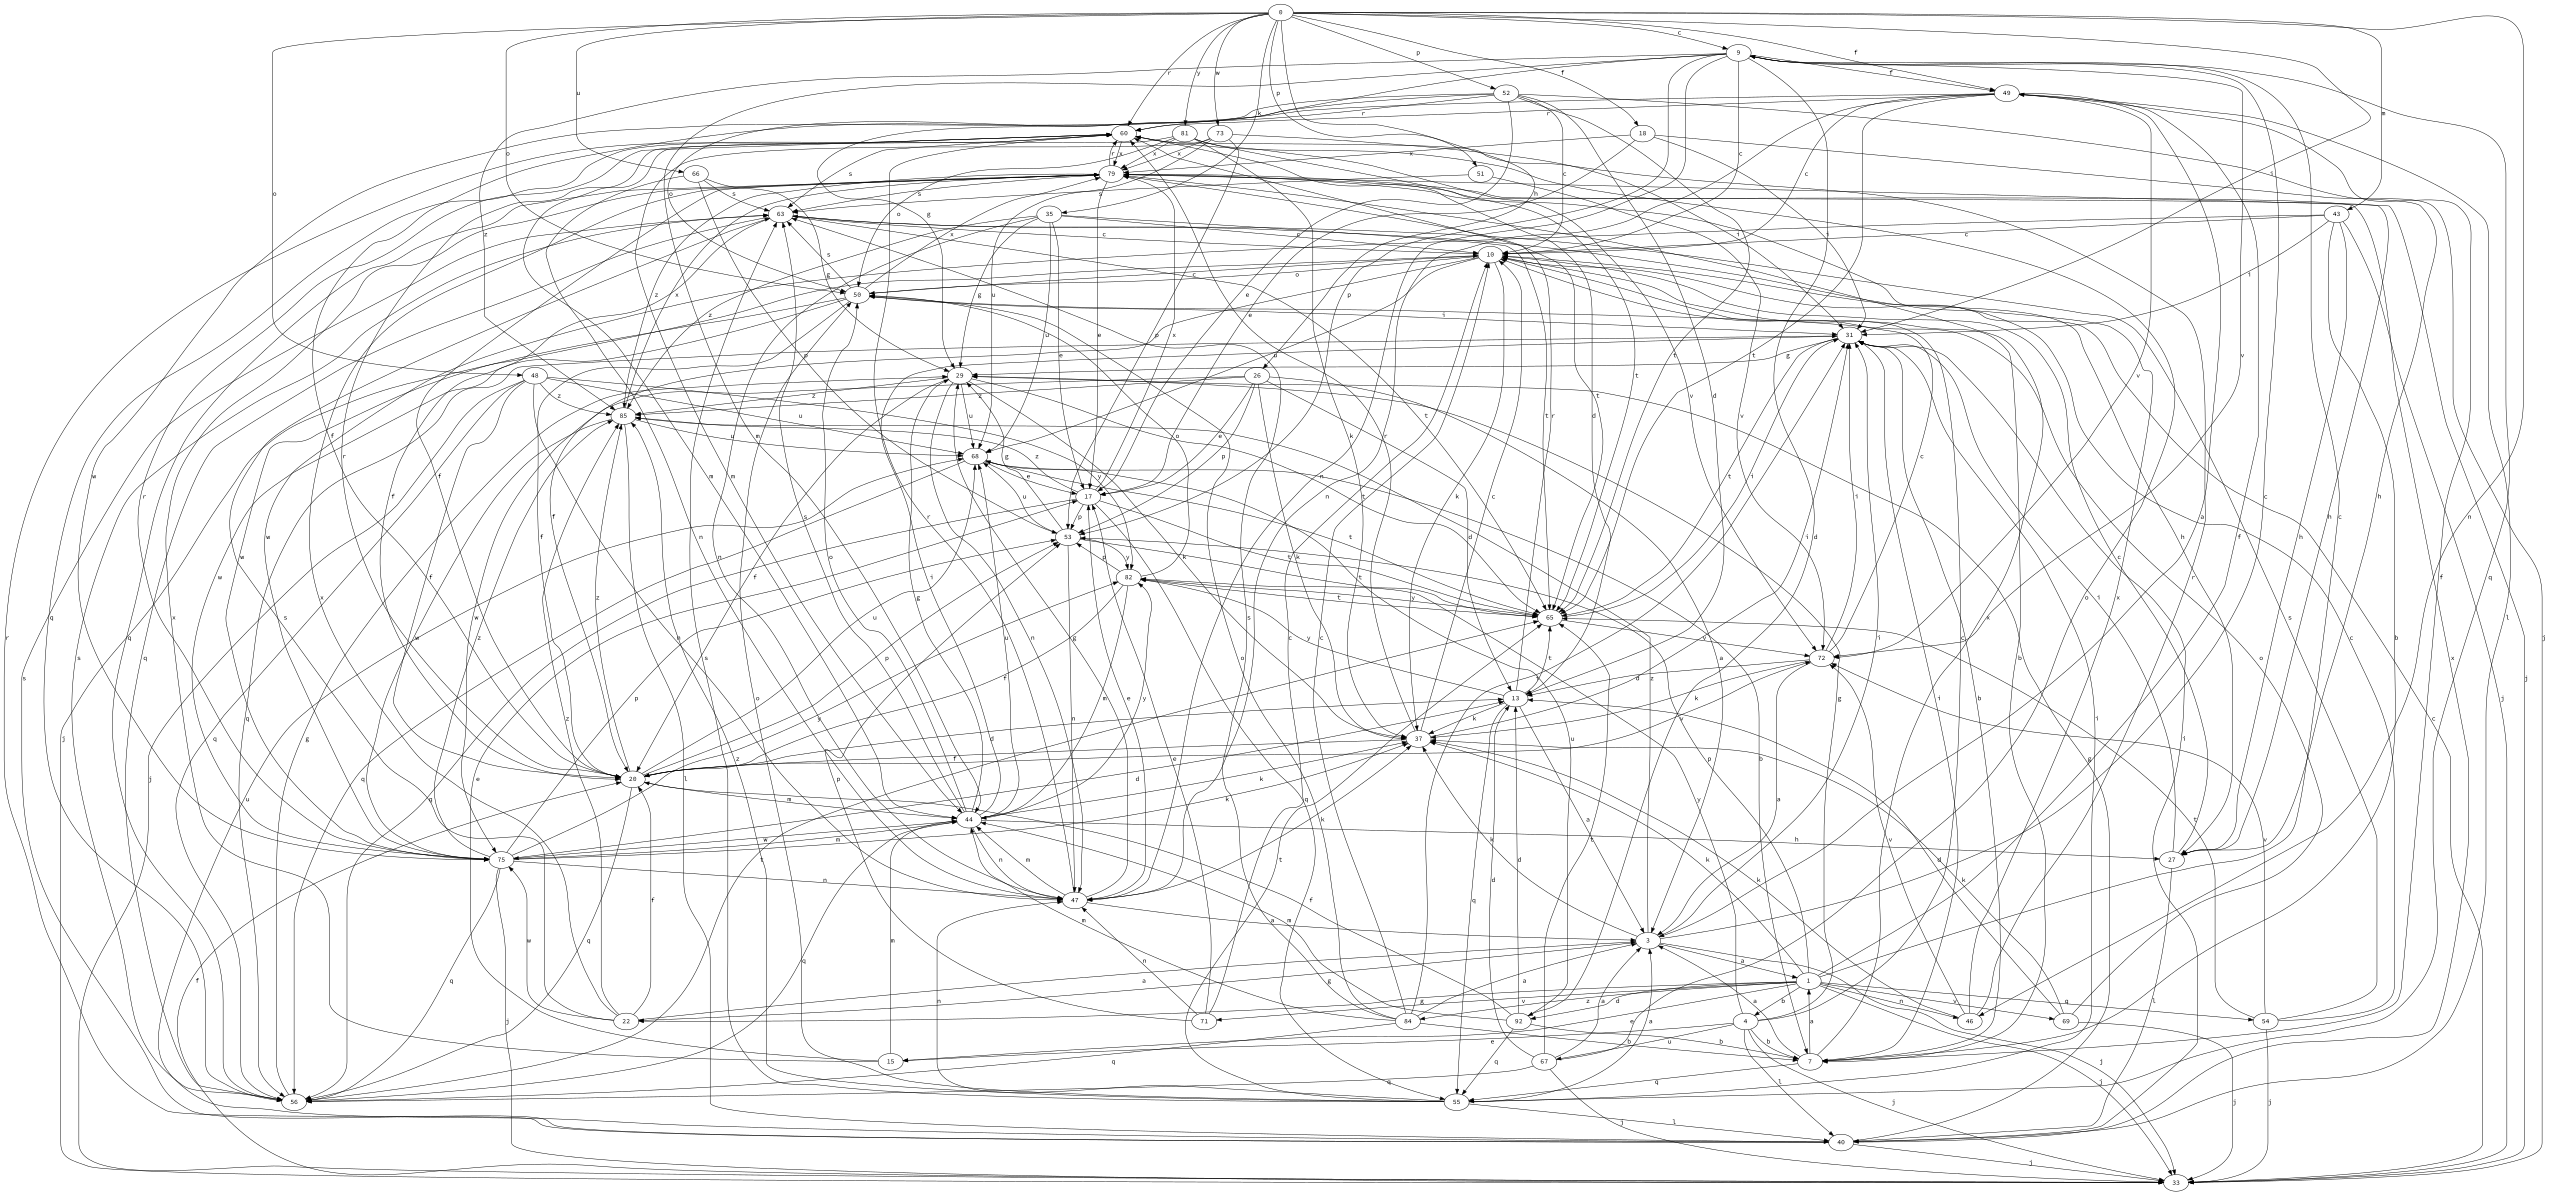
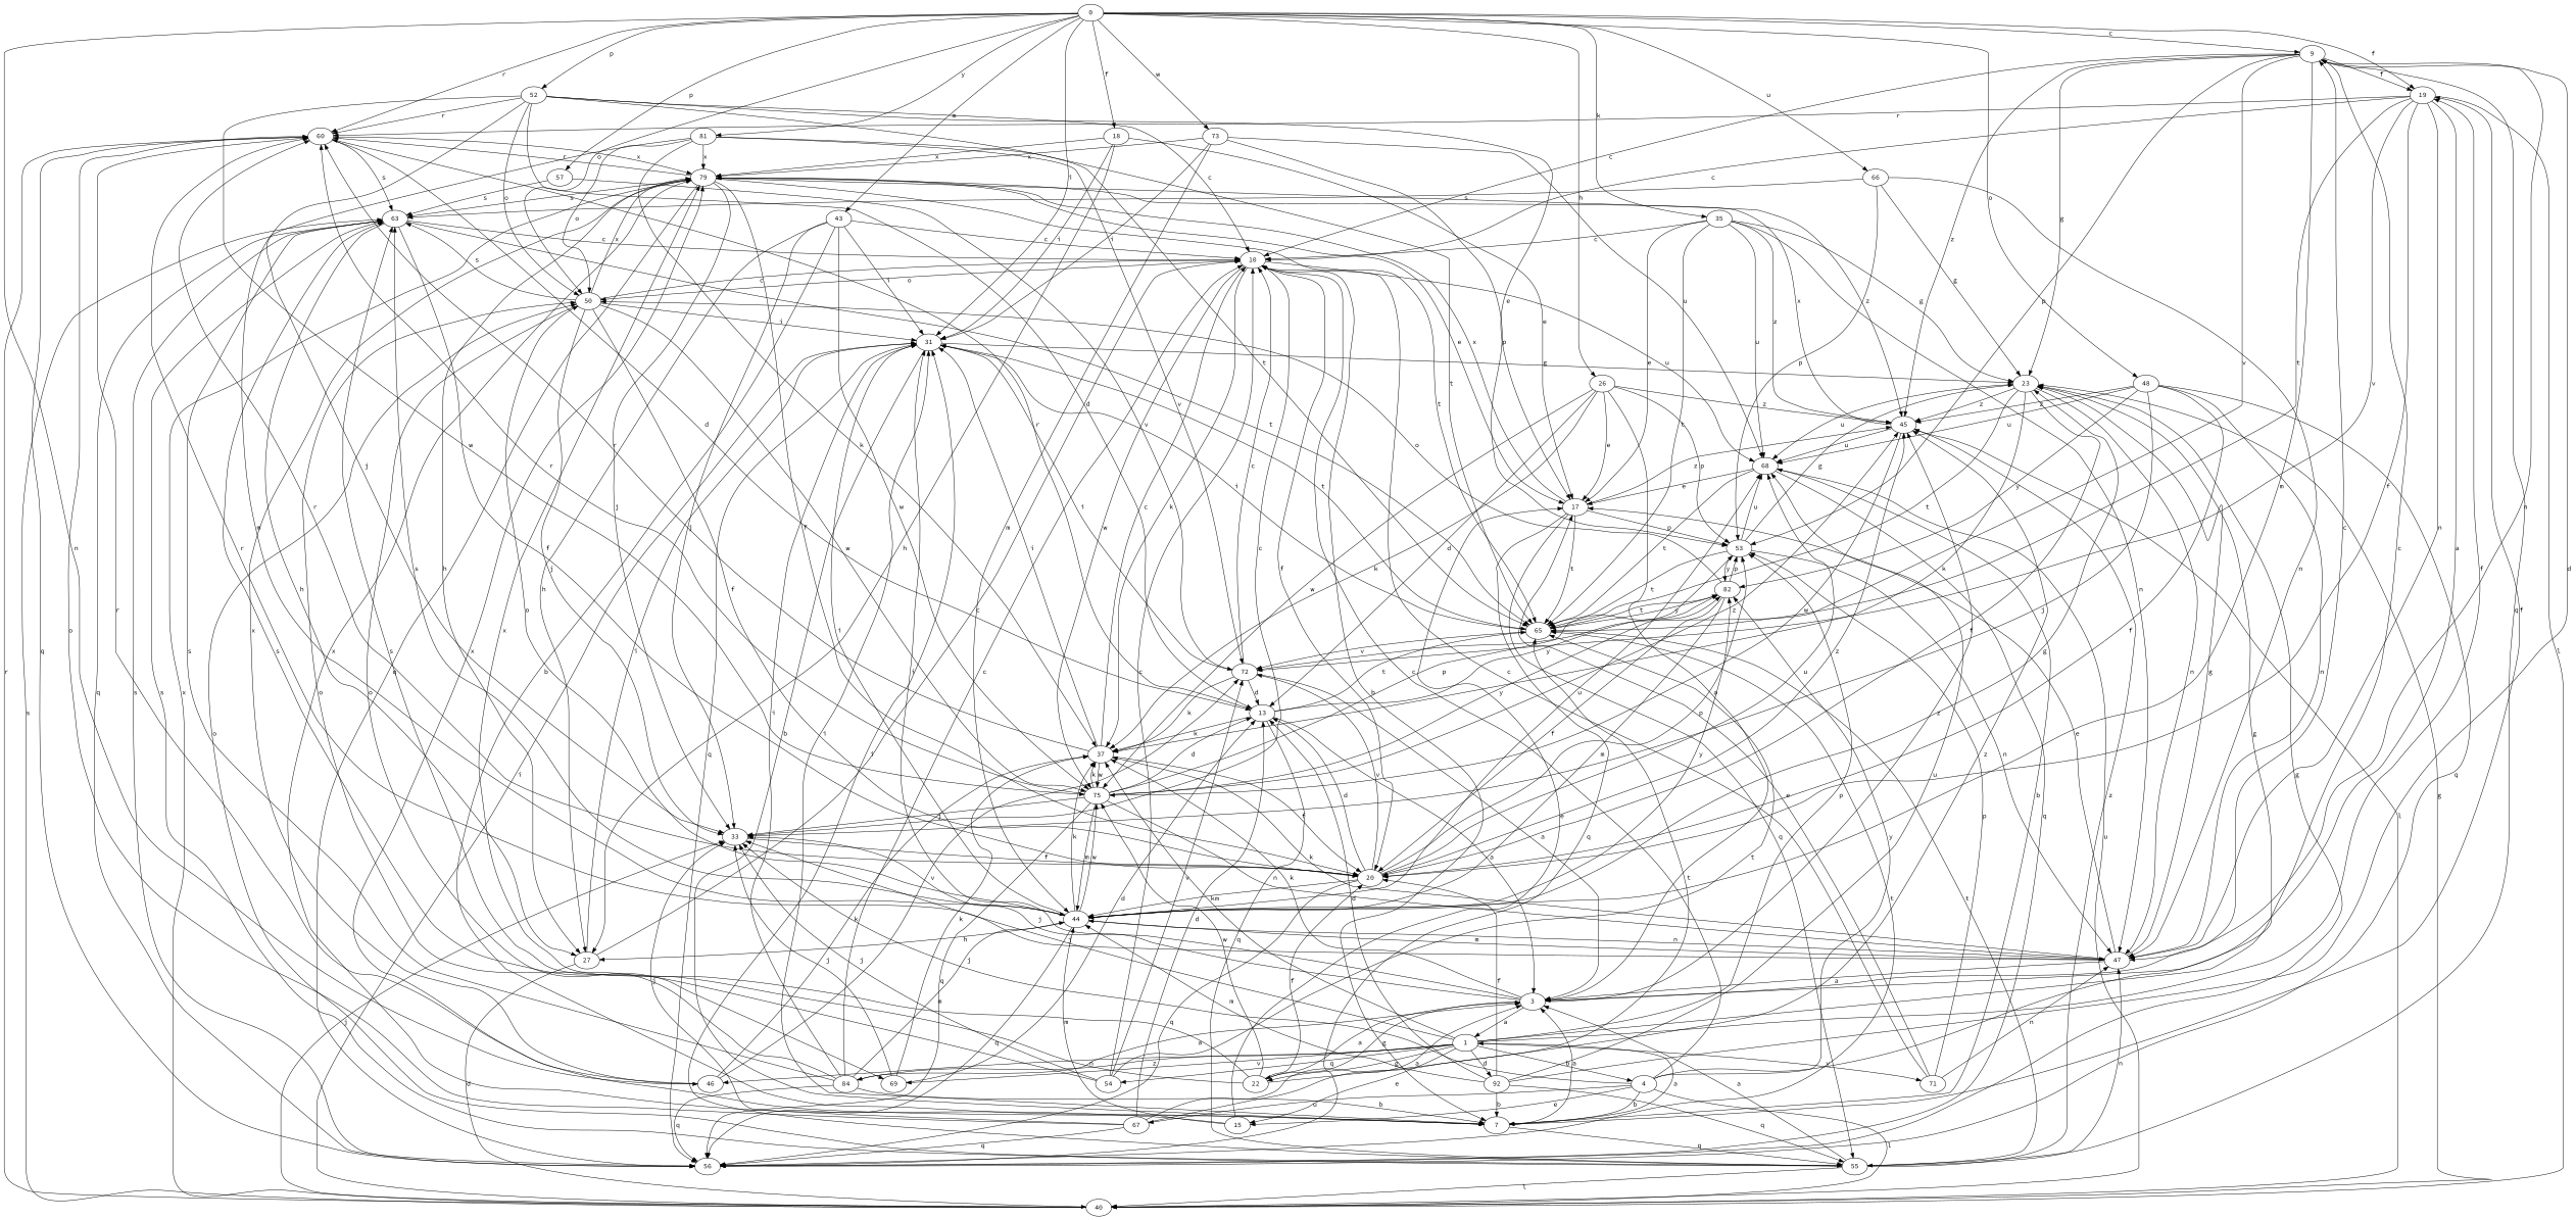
  strict digraph {
    fontname="Source Code Pro"
    node [fontname="Source Code Pro"]
    edge [fontname="Source Code Pro"]
    0
    9
    18
-   19 [label=49]
+   19
    26
    31
    35
    43
    46
    48
    50
-   51
+   51 [label=57]
    52
    60
    66
    73
    81
    n18 [label=92]
    53
-   85
+   85 [label=45]
    10
-   23 [label=29]
+   23
    55
    44
    47
    72
    79
    17
    27
    3
    40
    20
    65
    37
    75
    13
    7
    56
    68
    33
    82
    63
    1
    4
    15
    22
    54
    69
    71
    84
    67
    0 -> 9 [label=c]
    0 -> 18 [label=f]
    0 -> 19 [label=f]
    0 -> 26 [label=h]
    0 -> 31 [label=i]
    0 -> 35 [label=k]
    0 -> 43 [label=m]
    0 -> 46 [label=n]
    0 -> 48 [label=o]
    0 -> 50 [label=o]
    0 -> 51 [label=p]
    0 -> 52 [label=p]
    0 -> 60 [label=r]
    0 -> 66 [label=u]
    0 -> 73 [label=w]
    0 -> 81 [label=y]
    9 -> 19 [label=f]
-   9 -> n18 [label=d]
+   n18 -> 9 [label=d]
    9 -> 53 [label=p]
    9 -> 85 [label=z]
    9 -> 10 [label=c]
    9 -> 23 [label=g]
    9 -> 55 [label=q]
    9 -> 44 [label=m]
    9 -> 47 [label=n]
    9 -> 72 [label=v]
    18 -> 31 [label=i]
    18 -> 79 [label=x]
    18 -> 17 [label=e]
    18 -> 27 [label=h]
    19 -> 60 [label=r]
    19 -> 10 [label=c]
    19 -> 47 [label=n]
    19 -> 72 [label=v]
    19 -> 3 [label=a]
    19 -> 40 [label=l]
    19 -> 20 [label=f]
    19 -> 65 [label=t]
    26 -> 53 [label=p]
    26 -> 85 [label=z]
    26 -> 17 [label=e]
    26 -> 3 [label=a]
    26 -> 37 [label=k]
    26 -> 75 [label=w]
    26 -> 13 [label=d]
    31 -> 23 [label=g]
    31 -> 65 [label=t]
    31 -> 7 [label=b]
    31 -> 56 [label=q]
    35 -> 85 [label=z]
    35 -> 10 [label=c]
    35 -> 23 [label=g]
    35 -> 47 [label=n]
    35 -> 17 [label=e]
    35 -> 65 [label=t]
    35 -> 68 [label=u]
    43 -> 31 [label=i]
    43 -> 10 [label=c]
    43 -> 27 [label=h]
    43 -> 75 [label=w]
    43 -> 7 [label=b]
    43 -> 33 [label=j]
    46 -> 60 [label=r]
    46 -> 72 [label=v]
    46 -> 79 [label=x]
    46 -> 37 [label=k]
    48 -> 85 [label=z]
    48 -> 47 [label=n]
    48 -> 20 [label=f]
    48 -> 56 [label=q]
    48 -> 68 [label=u]
    48 -> 33 [label=j]
    48 -> 82 [label=y]
    50 -> 31 [label=i]
    50 -> 10 [label=c]
    50 -> 79 [label=x]
    50 -> 20 [label=f]
    50 -> 75 [label=w]
    50 -> 33 [label=j]
    50 -> 63 [label=s]
    51 -> 72 [label=v]
    51 -> 63 [label=s]
    52 -> 50 [label=o]
    52 -> 60 [label=r]
    52 -> 10 [label=c]
    52 -> 17 [label=e]
    52 -> 65 [label=t]
    52 -> 75 [label=w]
    52 -> 13 [label=d]
    52 -> 33 [label=j]
    60 -> 79 [label=x]
    60 -> 13 [label=d]
    60 -> 56 [label=q]
    60 -> 63 [label=s]
    66 -> 53 [label=p]
    66 -> 23 [label=g]
    66 -> 47 [label=n]
    66 -> 63 [label=s]
    73 -> 31 [label=i]
    73 -> 53 [label=p]
    73 -> 44 [label=m]
    73 -> 79 [label=x]
    73 -> 68 [label=u]
    81 -> 50 [label=o]
    81 -> 44 [label=m]
    81 -> 72 [label=v]
    81 -> 79 [label=x]
    81 -> 65 [label=t]
    81 -> 37 [label=k]
    n18 -> 55 [label=q]
    n18 -> 44 [label=m]
    n18 -> 20 [label=f]
    n18 -> 13 [label=d]
    n18 -> 7 [label=b]
    n18 -> 68 [label=u]
    53 -> 23 [label=g]
    53 -> 47 [label=n]
    53 -> 65 [label=t]
    53 -> 68 [label=u]
    53 -> 82 [label=y]
    85 -> 79 [label=x]
    85 -> 40 [label=l]
    85 -> 75 [label=w]
    85 -> 68 [label=u]
    10 -> 50 [label=o]
    10 -> 20 [label=f]
    10 -> 37 [label=k]
    10 -> 75 [label=w]
    10 -> 7 [label=b]
    10 -> 68 [label=u]
    23 -> 85 [label=z]
    23 -> 47 [label=n]
    23 -> 20 [label=f]
    23 -> 65 [label=t]
    23 -> 37 [label=k]
    23 -> 68 [label=u]
    55 -> 31 [label=i]
    55 -> 50 [label=o]
    55 -> 85 [label=z]
    55 -> 47 [label=n]
    55 -> 3 [label=a]
    55 -> 40 [label=l]
    55 -> 65 [label=t]
    55 -> 63 [label=s]
    44 -> 31 [label=i]
    44 -> 50 [label=o]
    44 -> 23 [label=g]
    44 -> 47 [label=n]
    44 -> 27 [label=h]
    44 -> 37 [label=k]
    44 -> 75 [label=w]
    44 -> 56 [label=q]
    44 -> 68 [label=u]
    44 -> 82 [label=y]
    44 -> 63 [label=s]
    47 -> 60 [label=r]
    47 -> 23 [label=g]
    47 -> 44 [label=m]
    47 -> 17 [label=e]
    47 -> 3 [label=a]
    47 -> 37 [label=k]
    72 -> 31 [label=i]
    72 -> 10 [label=c]
    72 -> 3 [label=a]
    72 -> 37 [label=k]
    72 -> 13 [label=d]
    79 -> 60 [label=r]
    79 -> 85 [label=z]
    79 -> 17 [label=e]
    79 -> 27 [label=h]
    79 -> 20 [label=f]
    79 -> 65 [label=t]
    79 -> 56 [label=q]
    79 -> 33 [label=j]
    79 -> 63 [label=s]
    17 -> 53 [label=p]
    17 -> 85 [label=z]
    17 -> 55 [label=q]
    17 -> 79 [label=x]
    17 -> 65 [label=t]
    17 -> 56 [label=q]
    27 -> 31 [label=i]
    27 -> 10 [label=c]
-   27 -> 40 [label=l]
+   27 -> 40 [label=d]
    3 -> 9 [label=c]
    3 -> 31 [label=i]
    3 -> 85 [label=z]
    3 -> 37 [label=k]
    3 -> 33 [label=j]
    3 -> 1 [label=a]
    3 -> 22 [label=g]
    40 -> 31 [label=i]
    40 -> 60 [label=r]
    40 -> 23 [label=g]
    40 -> 79 [label=x]
    40 -> 68 [label=u]
    40 -> 33 [label=j]
    40 -> 63 [label=s]
    20 -> 60 [label=r]
    20 -> 53 [label=p]
    20 -> 85 [label=z]
    20 -> 44 [label=m]
    20 -> 72 [label=v]
    20 -> 13 [label=d]
    20 -> 56 [label=q]
    20 -> 68 [label=u]
    65 -> 31 [label=i]
    65 -> 72 [label=v]
    65 -> 82 [label=y]
    37 -> 31 [label=i]
    37 -> 60 [label=r]
    37 -> 10 [label=c]
    37 -> 20 [label=f]
+   37 -> 75 [label=w]
    75 -> 60 [label=r]
    75 -> 53 [label=p]
    75 -> 85 [label=z]
    75 -> 44 [label=m]
    75 -> 47 [label=n]
    75 -> 37 [label=k]
    75 -> 13 [label=d]
    75 -> 56 [label=q]
    75 -> 33 [label=j]
    75 -> 82 [label=y]
    13 -> 60 [label=r]
    13 -> 55 [label=q]
    13 -> 3 [label=a]
    13 -> 65 [label=t]
    13 -> 37 [label=k]
    13 -> 82 [label=y]
    7 -> 19 [label=f]
    7 -> 31 [label=i]
    7 -> 55 [label=q]
    7 -> 79 [label=x]
    7 -> 3 [label=a]
    7 -> 1 [label=a]
    56 -> 23 [label=g]
    56 -> 65 [label=t]
    56 -> 63 [label=s]
    68 -> 17 [label=e]
    68 -> 65 [label=t]
    68 -> 7 [label=b]
    68 -> 56 [label=q]
    33 -> 10 [label=c]
    33 -> 20 [label=f]
    82 -> 50 [label=o]
    82 -> 53 [label=p]
    82 -> 44 [label=m]
    82 -> 20 [label=f]
    82 -> 65 [label=t]
    63 -> 10 [label=c]
    63 -> 27 [label=h]
    63 -> 20 [label=f]
    63 -> 65 [label=t]
    63 -> 56 [label=q]
    1 -> 9 [label=c]
    1 -> 19 [label=f]
    1 -> 46 [label=n]
    1 -> n18 [label=d]
    1 -> 53 [label=p]
    1 -> 37 [label=k]
    1 -> 33 [label=j]
    1 -> 4 [label=b]
    1 -> 15 [label=e]
    1 -> 22 [label=g]
    1 -> 54 [label=q]
    1 -> 69 [label=v]
    1 -> 71 [label=v]
    1 -> 84 [label=z]
    4 -> 10 [label=c]
    4 -> 23 [label=g]
    4 -> 40 [label=l]
    4 -> 7 [label=b]
    4 -> 33 [label=j]
    4 -> 82 [label=y]
    4 -> 15 [label=e]
    4 -> 67 [label=u]
    15 -> 44 [label=m]
    15 -> 79 [label=x]
    15 -> 17 [label=e]
    22 -> 85 [label=z]
    22 -> 79 [label=x]
    22 -> 3 [label=a]
    22 -> 20 [label=f]
    22 -> 75 [label=w]
    22 -> 63 [label=s]
    54 -> 10 [label=c]
    54 -> 72 [label=v]
    54 -> 65 [label=t]
    54 -> 33 [label=j]
    54 -> 63 [label=s]
-   69 -> 50 [label=o]
+   50 -> 69 [label=o]
    69 -> 37 [label=k]
    69 -> 13 [label=d]
    69 -> 33 [label=j]
    71 -> 53 [label=p]
    71 -> 10 [label=c]
    71 -> 47 [label=n]
    71 -> 17 [label=e]
    84 -> 31 [label=i]
    84 -> 50 [label=o]
    84 -> 10 [label=c]
    84 -> 44 [label=m]
    84 -> 3 [label=a]
    84 -> 7 [label=b]
    84 -> 56 [label=q]
    84 -> 63 [label=s]
    67 -> 60 [label=o]
    67 -> 3 [label=a]
    67 -> 65 [label=t]
    67 -> 13 [label=d]
    67 -> 56 [label=q]
    67 -> 33 [label=j]
  }
